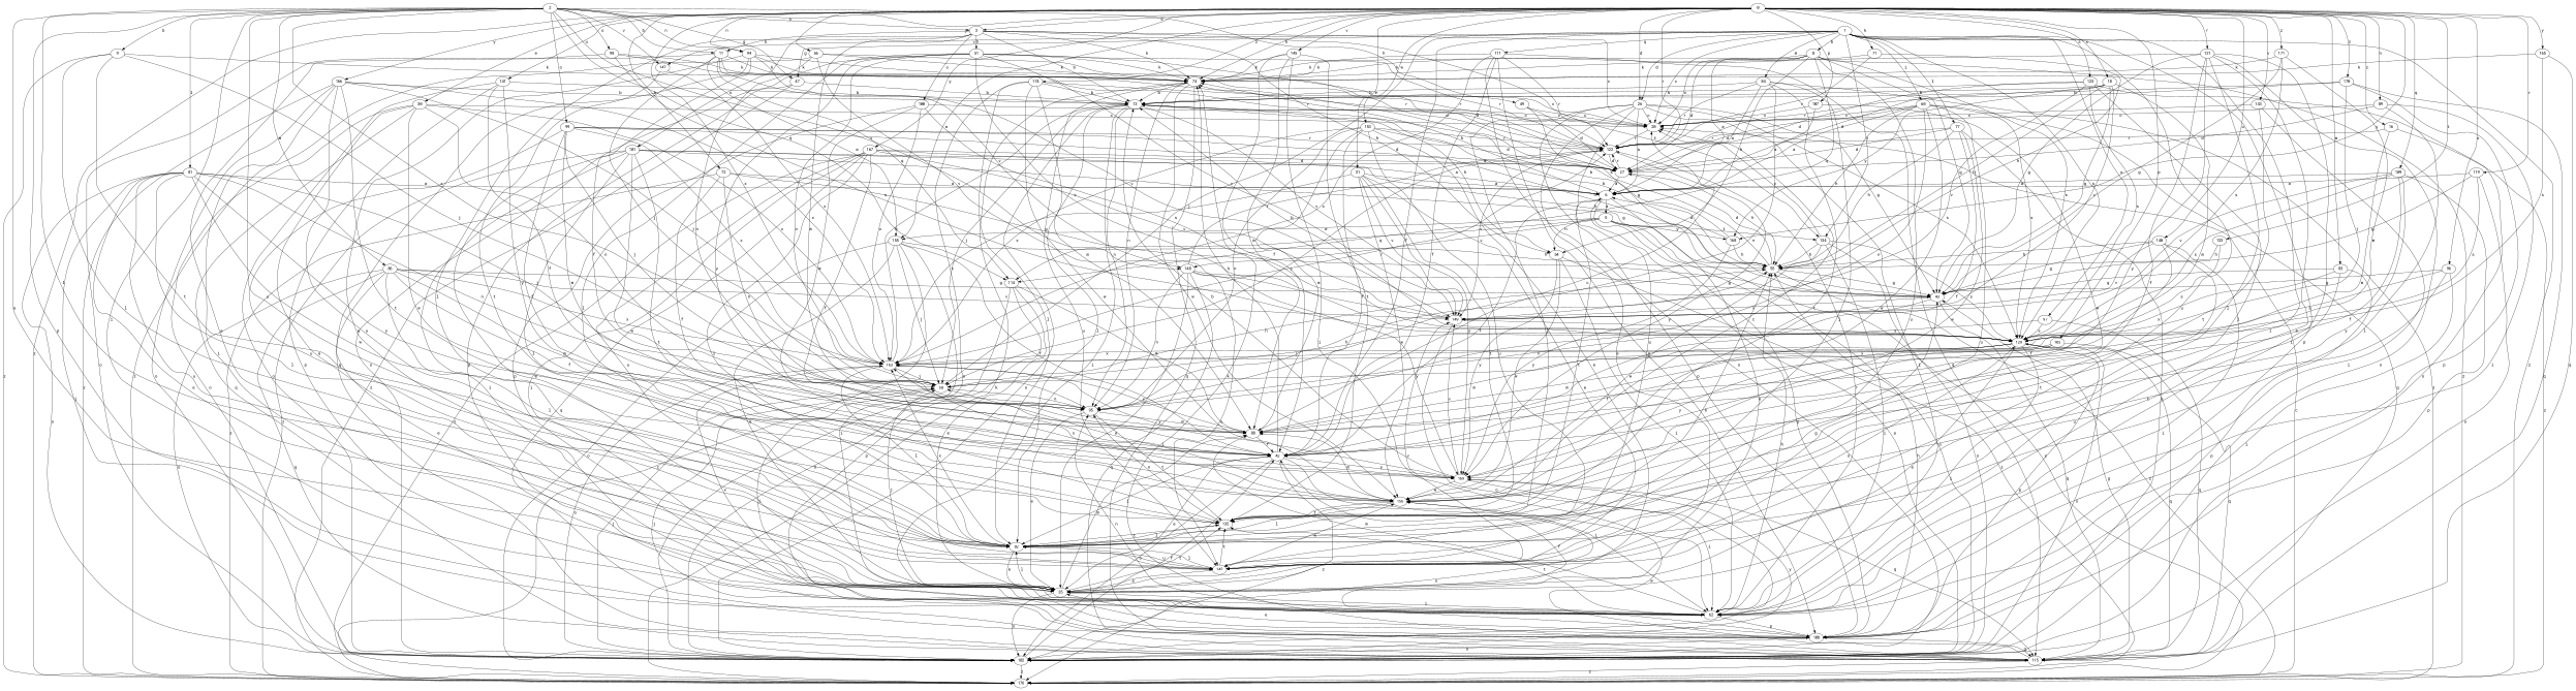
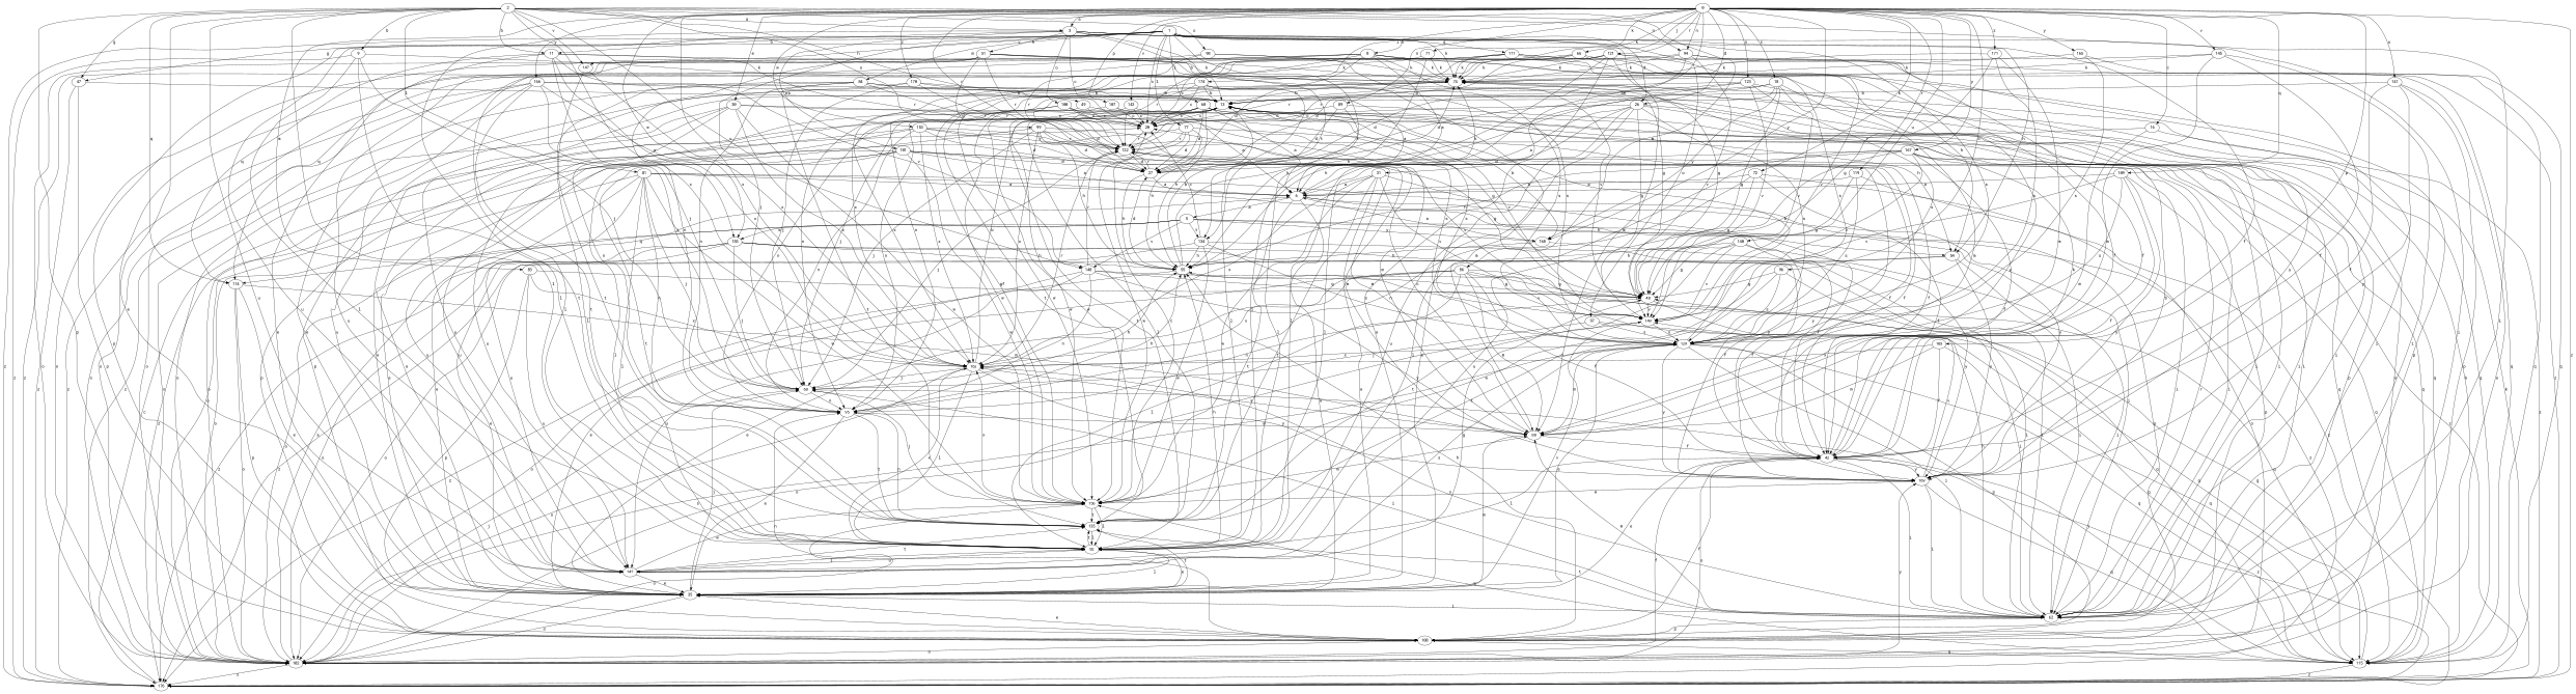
  strict digraph {
    fontname="Roboto Mono"
    node [fontname="Roboto Mono"]
    edge [fontname="Roboto Mono"]
    0
    3
    16
    18
    26
    30
    31
    66
    71
    72
    74
    83
    89
    94
    96
    103
    107
    109
    119
    121
    122
    123
-   133
    140
    141
    143
    145
    153
    155
    163
    165
    166
    167
    168
    170
    171
    174
    176
    20
    134
    11
    82
    13
    51
    54
    88
    100
    101
    27
-   48 [label=43]
+   48
    149
    55
    62
    108
    129
    142
    35
    6
    102
    95
    115
    156
    135
    169
    42
    68
    1
    8
    47
    60
    77
    84
    97
    111
    147
    114
    2
    9
    49
    81
    86
    98
    99
    148
    5
    0 -> 3 [label=a]
    0 -> 16 [label=c]
    0 -> 18 [label=c]
    0 -> 26 [label=d]
    0 -> 30 [label=e]
    0 -> 31 [label=e]
    0 -> 66 [label=j]
    0 -> 71 [label=k]
    0 -> 72 [label=k]
    0 -> 74 [label=k]
    0 -> 83 [label=m]
    0 -> 89 [label=n]
    0 -> 94 [label=n]
    0 -> 96 [label=o]
    0 -> 103 [label=p]
    0 -> 107 [label=p]
    0 -> 109 [label=q]
    0 -> 119 [label=r]
    0 -> 121 [label=r]
    0 -> 122 [label=r]
    0 -> 123 [label=s]
-   0 -> 133 [label=t]
    0 -> 140 [label=u]
    0 -> 141 [label=u]
    0 -> 143 [label=v]
    0 -> 145 [label=v]
    0 -> 153 [label=w]
    0 -> 155 [label=w]
    0 -> 163 [label=x]
    0 -> 165 [label=y]
    0 -> 166 [label=y]
    0 -> 167 [label=y]
    0 -> 168 [label=y]
    0 -> 170 [label=z]
    0 -> 171 [label=z]
    0 -> 174 [label=z]
    0 -> 176 [label=z]
    3 -> 74 [label=k]
    3 -> 20 [label=c]
    3 -> 134 [label=t]
    3 -> 11 [label=b]
    3 -> 82 [label=l]
    3 -> 13 [label=b]
    3 -> 51 [label=h]
    3 -> 54 [label=h]
    3 -> 88 [label=m]
    3 -> 100 [label=o]
    3 -> 101 [label=o]
    16 -> 122 [label=r]
    16 -> 176 [label=z]
    16 -> 88 [label=m]
    18 -> 168 [label=y]
    18 -> 13 [label=b]
    18 -> 88 [label=m]
    18 -> 27 [label=d]
    18 -> 48 [label=g]
    18 -> 149 [label=v]
    18 -> 55 [label=h]
    26 -> 20 [label=c]
    26 -> 82 [label=l]
    26 -> 48 [label=g]
    26 -> 62 [label=i]
    26 -> 108 [label=p]
    26 -> 129 [label=s]
    26 -> 142 [label=u]
    26 -> 35 [label=e]
    26 -> 6 [label=a]
    30 -> 163 [label=x]
    30 -> 20 [label=c]
    30 -> 35 [label=e]
    30 -> 102 [label=o]
    30 -> 95 [label=n]
    30 -> 115 [label=q]
    30 -> 156 [label=w]
    31 -> 163 [label=x]
    31 -> 149 [label=v]
    31 -> 35 [label=e]
    31 -> 6 [label=a]
    31 -> 156 [label=w]
    31 -> 135 [label=t]
    31 -> 169 [label=y]
    66 -> 74 [label=k]
    66 -> 122 [label=r]
    66 -> 176 [label=z]
    66 -> 149 [label=v]
    66 -> 95 [label=n]
    71 -> 74 [label=k]
    71 -> 122 [label=r]
    71 -> 55 [label=h]
    72 -> 176 [label=z]
    72 -> 48 [label=g]
    72 -> 6 [label=a]
    72 -> 95 [label=n]
    72 -> 42 [label=f]
    74 -> 13 [label=b]
    74 -> 142 [label=u]
    74 -> 95 [label=n]
    74 -> 115 [label=q]
    74 -> 156 [label=w]
    83 -> 163 [label=x]
    83 -> 48 [label=g]
    83 -> 108 [label=p]
    83 -> 142 [label=u]
    89 -> 20 [label=c]
    89 -> 82 [label=l]
    89 -> 27 [label=d]
    89 -> 62 [label=i]
    94 -> 74 [label=k]
    94 -> 27 [label=d]
    94 -> 149 [label=v]
    94 -> 35 [label=e]
    94 -> 115 [label=q]
    94 -> 42 [label=f]
    96 -> 48 [label=g]
    96 -> 62 [label=i]
    96 -> 129 [label=s]
    96 -> 135 [label=t]
    103 -> 163 [label=x]
    103 -> 88 [label=m]
    103 -> 115 [label=q]
    103 -> 42 [label=f]
    107 -> 20 [label=c]
    107 -> 6 [label=a]
    107 -> 156 [label=w]
    109 -> 149 [label=v]
    109 -> 108 [label=p]
    109 -> 129 [label=s]
    109 -> 6 [label=a]
    109 -> 169 [label=y]
    109 -> 42 [label=f]
    119 -> 48 [label=g]
    119 -> 129 [label=s]
    119 -> 6 [label=a]
    119 -> 102 [label=o]
    121 -> 74 [label=k]
    121 -> 82 [label=l]
    121 -> 48 [label=g]
    121 -> 62 [label=i]
    121 -> 35 [label=e]
    121 -> 102 [label=o]
    121 -> 156 [label=f]
    121 -> 169 [label=y]
    122 -> 27 [label=d]
    122 -> 149 [label=v]
    122 -> 169 [label=y]
    122 -> 68 [label=j]
    123 -> 82 [label=l]
    123 -> 13 [label=b]
    123 -> 27 [label=d]
    123 -> 149 [label=v]
    123 -> 129 [label=s]
    123 -> 102 [label=o]
-   133 -> 55 [label=h]
-   133 -> 129 [label=s]
    140 -> 48 [label=g]
    140 -> 149 [label=v]
    140 -> 55 [label=h]
    140 -> 62 [label=i]
    140 -> 135 [label=t]
    140 -> 42 [label=f]
    141 -> 13 [label=b]
    141 -> 108 [label=p]
    141 -> 102 [label=o]
    141 -> 169 [label=y]
    141 -> 42 [label=f]
    143 -> 20 [label=c]
    143 -> 62 [label=i]
    143 -> 135 [label=t]
    145 -> 74 [label=k]
    145 -> 88 [label=m]
    145 -> 62 [label=i]
    145 -> 135 [label=t]
    145 -> 42 [label=f]
    153 -> 122 [label=r]
    153 -> 163 [label=x]
    153 -> 88 [label=m]
    153 -> 27 [label=d]
    153 -> 142 [label=u]
    153 -> 35 [label=e]
    153 -> 95 [label=n]
    153 -> 42 [label=f]
    155 -> 176 [label=z]
    155 -> 55 [label=h]
    155 -> 62 [label=i]
    155 -> 35 [label=e]
    155 -> 102 [label=o]
    155 -> 42 [label=f]
    155 -> 68 [label=j]
    163 -> 122 [label=r]
    163 -> 82 [label=l]
    163 -> 13 [label=b]
    163 -> 102 [label=o]
    163 -> 169 [label=y]
    163 -> 68 [label=j]
    165 -> 74 [label=k]
    165 -> 129 [label=s]
    165 -> 115 [label=q]
    166 -> 163 [label=x]
    166 -> 176 [label=z]
    166 -> 13 [label=b]
    166 -> 62 [label=i]
    166 -> 142 [label=u]
    166 -> 102 [label=o]
    166 -> 135 [label=t]
    166 -> 68 [label=j]
    167 -> 176 [label=z]
    167 -> 82 [label=l]
    167 -> 27 [label=d]
    167 -> 149 [label=v]
    167 -> 55 [label=h]
    167 -> 62 [label=i]
    167 -> 142 [label=u]
    167 -> 115 [label=q]
    167 -> 42 [label=f]
    168 -> 13 [label=b]
    168 -> 55 [label=h]
    168 -> 6 [label=a]
    168 -> 169 [label=y]
    170 -> 122 [label=r]
    170 -> 13 [label=b]
    170 -> 108 [label=p]
    170 -> 115 [label=q]
    170 -> 68 [label=j]
    171 -> 74 [label=k]
    171 -> 88 [label=m]
    171 -> 48 [label=g]
    171 -> 129 [label=s]
    174 -> 20 [label=c]
    174 -> 82 [label=l]
    174 -> 13 [label=b]
    174 -> 88 [label=m]
    174 -> 102 [label=o]
    174 -> 156 [label=w]
    176 -> 74 [label=k]
    176 -> 20 [label=c]
    20 -> 122 [label=r]
    134 -> 20 [label=c]
    134 -> 55 [label=h]
    134 -> 62 [label=i]
    134 -> 129 [label=s]
    134 -> 102 [label=o]
    134 -> 156 [label=w]
    11 -> 74 [label=k]
    11 -> 122 [label=r]
    11 -> 155 [label=w]
    11 -> 35 [label=e]
    11 -> 68 [label=j]
    11 -> 114 [label=q]
    11 -> 148 [label=v]
    82 -> 163 [label=x]
    82 -> 55 [label=h]
    82 -> 142 [label=u]
    82 -> 35 [label=e]
    82 -> 135 [label=t]
    13 -> 20 [label=c]
    13 -> 82 [label=l]
    13 -> 54 [label=h]
    13 -> 149 [label=v]
    13 -> 62 [label=i]
    13 -> 102 [label=o]
    13 -> 95 [label=n]
    13 -> 68 [label=j]
    51 -> 74 [label=k]
    51 -> 122 [label=r]
    51 -> 82 [label=l]
    51 -> 27 [label=d]
    51 -> 149 [label=v]
    51 -> 129 [label=s]
    51 -> 102 [label=o]
    51 -> 95 [label=n]
    51 -> 169 [label=y]
    54 -> 176 [label=z]
    54 -> 62 [label=i]
    54 -> 156 [label=w]
    54 -> 169 [label=y]
    88 -> 163 [label=x]
    88 -> 20 [label=c]
    88 -> 42 [label=f]
    100 -> 163 [label=x]
    100 -> 20 [label=c]
    100 -> 88 [label=m]
    100 -> 108 [label=p]
    100 -> 129 [label=s]
    101 -> 176 [label=z]
    101 -> 82 [label=l]
    101 -> 27 [label=d]
    101 -> 48 [label=g]
    101 -> 62 [label=i]
    101 -> 35 [label=e]
    101 -> 6 [label=a]
    101 -> 156 [label=w]
    101 -> 135 [label=t]
    27 -> 122 [label=r]
    27 -> 55 [label=h]
    27 -> 6 [label=a]
    48 -> 149 [label=v]
    48 -> 95 [label=n]
    48 -> 115 [label=q]
    149 -> 129 [label=s]
    149 -> 102 [label=o]
    55 -> 74 [label=k]
    55 -> 176 [label=z]
    55 -> 13 [label=b]
    55 -> 27 [label=d]
    55 -> 48 [label=g]
    62 -> 122 [label=r]
    62 -> 163 [label=x]
    62 -> 88 [label=m]
    62 -> 55 [label=h]
    62 -> 108 [label=p]
    62 -> 135 [label=t]
    108 -> 55 [label=h]
    108 -> 35 [label=e]
    108 -> 102 [label=o]
    108 -> 95 [label=n]
    108 -> 115 [label=q]
    108 -> 42 [label=f]
    129 -> 163 [label=x]
    129 -> 13 [label=b]
    129 -> 88 [label=m]
    129 -> 62 [label=i]
    129 -> 108 [label=p]
    129 -> 35 [label=e]
    129 -> 115 [label=q]
    129 -> 169 [label=y]
    142 -> 82 [label=l]
    142 -> 48 [label=g]
    142 -> 129 [label=s]
    142 -> 35 [label=e]
    142 -> 156 [label=w]
    142 -> 135 [label=t]
    35 -> 82 [label=l]
    35 -> 88 [label=m]
    35 -> 149 [label=v]
    35 -> 62 [label=i]
    35 -> 102 [label=o]
    35 -> 135 [label=t]
    35 -> 68 [label=j]
    6 -> 74 [label=k]
    6 -> 108 [label=p]
    6 -> 35 [label=e]
    6 -> 135 [label=t]
    6 -> 42 [label=f]
    6 -> 5 [label=a]
    102 -> 176 [label=z]
    102 -> 129 [label=s]
    102 -> 6 [label=a]
    102 -> 169 [label=y]
    102 -> 42 [label=f]
    102 -> 68 [label=j]
    95 -> 88 [label=m]
    95 -> 55 [label=h]
    95 -> 35 [label=e]
    95 -> 135 [label=t]
    115 -> 74 [label=k]
    115 -> 176 [label=z]
    115 -> 48 [label=g]
    115 -> 156 [label=w]
    115 -> 68 [label=j]
    156 -> 163 [label=x]
    156 -> 20 [label=c]
    156 -> 82 [label=l]
    156 -> 88 [label=m]
    156 -> 102 [label=o]
    156 -> 135 [label=t]
    156 -> 68 [label=j]
    135 -> 82 [label=l]
    135 -> 95 [label=n]
    169 -> 13 [label=b]
    169 -> 149 [label=v]
    169 -> 62 [label=i]
    169 -> 115 [label=q]
    169 -> 156 [label=w]
    42 -> 74 [label=k]
    42 -> 176 [label=z]
    42 -> 82 [label=l]
    42 -> 62 [label=i]
    42 -> 35 [label=e]
    42 -> 102 [label=o]
    42 -> 169 [label=y]
    68 -> 55 [label=h]
    68 -> 62 [label=i]
    68 -> 95 [label=n]
    1 -> 26 [label=d]
    1 -> 176 [label=z]
    1 -> 20 [label=c]
    1 -> 134 [label=t]
    1 -> 62 [label=i]
    1 -> 108 [label=p]
    1 -> 129 [label=s]
    1 -> 142 [label=u]
    1 -> 42 [label=f]
    1 -> 68 [label=j]
    1 -> 8 [label=b]
    1 -> 47 [label=g]
    1 -> 60 [label=i]
    1 -> 77 [label=l]
    1 -> 84 [label=m]
    1 -> 97 [label=o]
    1 -> 111 [label=q]
    1 -> 147 [label=v]
    8 -> 74 [label=k]
    8 -> 176 [label=z]
    8 -> 20 [label=c]
    8 -> 54 [label=h]
    8 -> 27 [label=d]
    8 -> 48 [label=g]
    8 -> 129 [label=s]
    8 -> 142 [label=u]
    8 -> 6 [label=a]
    8 -> 114 [label=q]
    47 -> 176 [label=z]
    47 -> 13 [label=b]
    47 -> 108 [label=p]
    60 -> 20 [label=c]
    60 -> 27 [label=d]
    60 -> 55 [label=h]
    60 -> 129 [label=s]
    60 -> 142 [label=u]
    60 -> 6 [label=a]
    60 -> 95 [label=n]
    60 -> 115 [label=q]
    60 -> 156 [label=w]
    77 -> 122 [label=r]
    77 -> 27 [label=d]
    77 -> 55 [label=h]
    77 -> 102 [label=o]
    77 -> 156 [label=w]
    77 -> 42 [label=f]
    84 -> 122 [label=r]
    84 -> 176 [label=z]
    84 -> 82 [label=l]
    84 -> 13 [label=b]
    84 -> 6 [label=a]
    84 -> 95 [label=n]
    84 -> 135 [label=t]
    97 -> 129 [label=s]
    97 -> 115 [label=q]
    97 -> 68 [label=j]
    111 -> 74 [label=k]
    111 -> 122 [label=r]
    111 -> 163 [label=x]
    111 -> 108 [label=p]
    111 -> 102 [label=o]
    111 -> 115 [label=q]
    111 -> 42 [label=f]
    147 -> 163 [label=x]
    147 -> 135 [label=t]
    114 -> 88 [label=m]
    114 -> 108 [label=p]
    114 -> 35 [label=e]
    114 -> 102 [label=o]
    2 -> 3 [label=a]
    2 -> 94 [label=n]
    2 -> 163 [label=x]
    2 -> 11 [label=b]
    2 -> 82 [label=l]
    2 -> 62 [label=i]
    2 -> 108 [label=p]
    2 -> 142 [label=u]
    2 -> 35 [label=e]
    2 -> 47 [label=g]
    2 -> 147 [label=v]
    2 -> 114 [label=q]
    2 -> 9 [label=b]
    2 -> 49 [label=h]
    2 -> 81 [label=l]
    2 -> 86 [label=m]
    2 -> 98 [label=o]
    2 -> 99 [label=o]
    2 -> 148 [label=v]
    9 -> 74 [label=k]
    9 -> 176 [label=z]
    9 -> 82 [label=l]
    9 -> 135 [label=t]
    9 -> 68 [label=j]
    49 -> 20 [label=c]
    49 -> 27 [label=d]
    49 -> 48 [label=g]
    81 -> 82 [label=l]
    81 -> 62 [label=i]
    81 -> 142 [label=u]
    81 -> 35 [label=e]
    81 -> 6 [label=a]
    81 -> 102 [label=o]
    81 -> 95 [label=n]
    81 -> 156 [label=w]
    81 -> 169 [label=y]
    81 -> 68 [label=j]
    86 -> 163 [label=x]
    86 -> 82 [label=l]
    86 -> 88 [label=m]
    86 -> 48 [label=g]
    86 -> 149 [label=v]
    86 -> 35 [label=e]
    86 -> 102 [label=o]
    86 -> 115 [label=q]
    86 -> 42 [label=f]
    98 -> 74 [label=k]
    98 -> 122 [label=r]
    98 -> 129 [label=s]
    98 -> 102 [label=o]
    99 -> 122 [label=r]
    99 -> 163 [label=x]
    99 -> 88 [label=m]
    99 -> 27 [label=d]
    99 -> 55 [label=h]
    99 -> 142 [label=u]
    99 -> 42 [label=f]
    99 -> 68 [label=j]
    148 -> 122 [label=r]
    148 -> 48 [label=g]
    148 -> 142 [label=u]
    148 -> 35 [label=e]
    148 -> 95 [label=n]
    148 -> 115 [label=q]
    148 -> 169 [label=y]
    5 -> 155 [label=w]
    5 -> 168 [label=y]
    5 -> 176 [label=z]
    5 -> 134 [label=t]
    5 -> 54 [label=h]
    5 -> 102 [label=o]
    5 -> 114 [label=q]
    5 -> 148 [label=v]
  }
